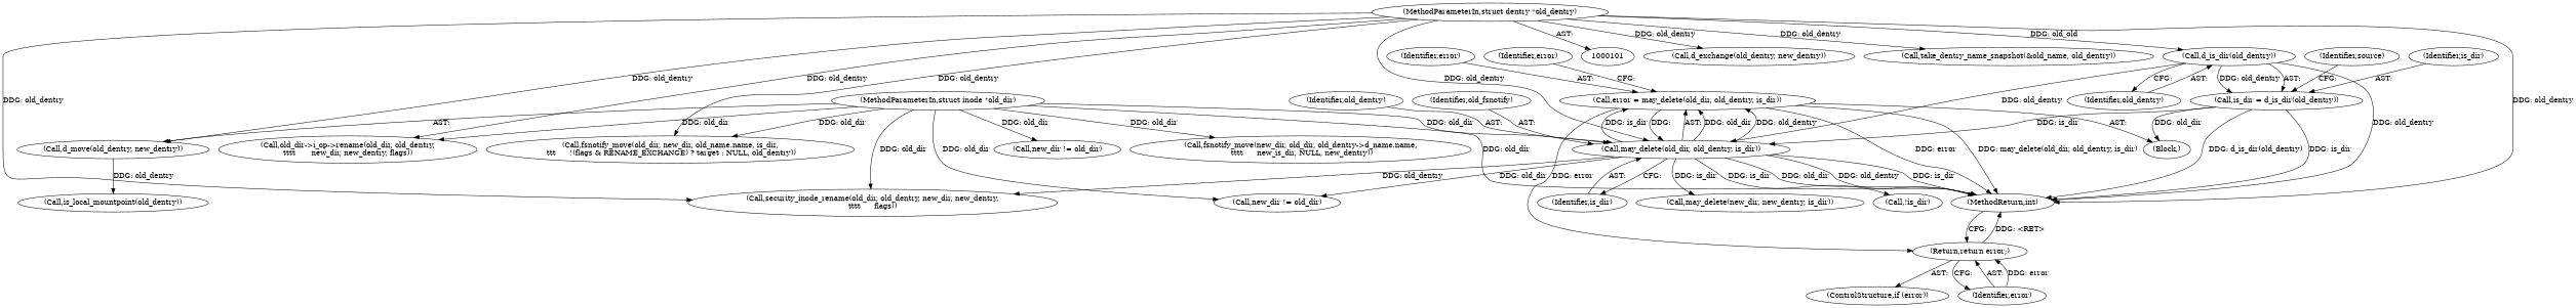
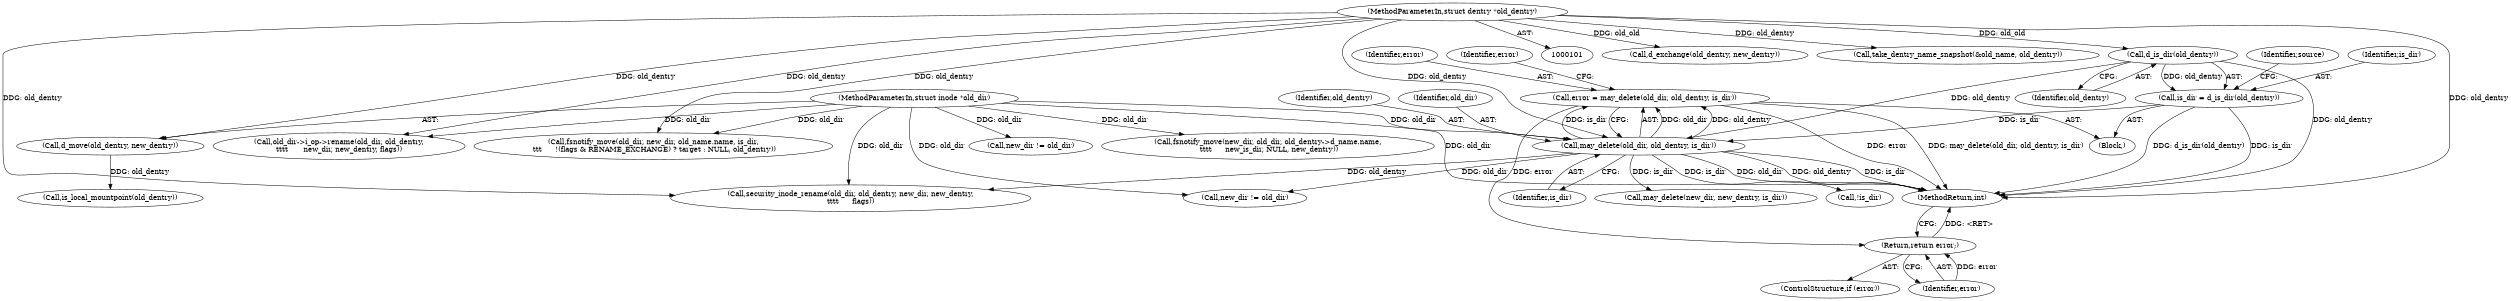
  digraph {
    n1 [label="(Call,error = may_delete(old_dir, old_dentry, is_dir))"]
    n2 [label="(Call,may_delete(old_dir, old_dentry, is_dir))"]
    n3 [label="(Return,return error;)"]
    n4 [label="(MethodReturn,int)"]
    n5 [label="(Block,)"]
    n6 [label="(Call,security_inode_rename(old_dir, old_dentry, new_dir, new_dentry,\n\t\t\t\t      flags))"]
    n7 [label="(Call,may_delete(new_dir, new_dentry, is_dir))"]
    n8 [label="(Call,new_dir != old_dir)"]
    n9 [label="(Call,!is_dir)"]
    n10 [label="(Identifier,is_dir)"]
    n11 [label="(ControlStructure,if (error))"]
    n12 [label="(Identifier,error)"]
    n13 [label="(MethodParameterIn,struct inode *old_dir)"]
    n14 [label="(Call,fsnotify_move(old_dir, new_dir, old_name.name, is_dir,\n \t\t\t      !(flags & RENAME_EXCHANGE) ? target : NULL, old_dentry))"]
    n15 [label="(Call,fsnotify_move(new_dir, old_dir, old_dentry->d_name.name,\n \t\t\t\t      new_is_dir, NULL, new_dentry))"]
    n16 [label="(Call,old_dir->i_op->rename(old_dir, old_dentry,\n\t\t\t\t       new_dir, new_dentry, flags))"]
    n17 [label="(Call,new_dir != old_dir)"]
    n18 [label="(Call,d_move(old_dentry, new_dentry))"]
    n19 [label="(Call,d_is_dir(old_dentry))"]
    n20 [label="(Call,is_dir = d_is_dir(old_dentry))"]
    n21 [label="(Identifier,old_dentry)"]
    n22 [label="(MethodParameterIn,struct dentry *old_dentry)"]
    1000101
    n24 [label="(Call,d_exchange(old_dentry, new_dentry))"]
    n25 [label="(Call,take_dentry_name_snapshot(&old_name, old_dentry))"]
    n26 [label="(Call,is_local_mountpoint(old_dentry))"]
    n27 [label="(Identifier,is_dir)"]
    n28 [label="(Identifier,old_dentry)"]
    n29 [label="(Identifier,error)"]
    n30 [label="(Identifier,source)"]
-   n31 [label="(Identifier,old_fsnotify)"]
+   n31 [label="(Identifier,old_dir)"]
    n32 [label="(Identifier,error)"]
-   n1 -> n2 [label="DDG: "]
+   n1 -> n2 [label="CFG: "]
    n1 -> n3 [label="DDG: error"]
    n1 -> n4 [label="DDG: may_delete(old_dir, old_dentry, is_dir)"]
    n1 -> n4 [label="DDG: error"]
    n1 -> n5 [label="AST: "]
    n2 -> n1 [label="AST: "]
    n2 -> n1 [label="DDG: old_dir"]
    n2 -> n1 [label="DDG: old_dentry"]
    n2 -> n1 [label="DDG: is_dir"]
    n2 -> n4 [label="DDG: is_dir"]
    n2 -> n4 [label="DDG: old_dir"]
    n2 -> n4 [label="DDG: old_dentry"]
    n2 -> n6 [label="DDG: old_dentry"]
    n2 -> n7 [label="DDG: is_dir"]
    n2 -> n8 [label="DDG: old_dir"]
    n2 -> n9 [label="DDG: is_dir"]
    n2 -> n10 [label="CFG: "]
    n3 -> n4 [label="DDG: <RET>"]
    n3 -> n11 [label="AST: "]
    n3 -> n12 [label="CFG: "]
    n4 -> n3 [label="CFG: "]
    n10 -> n2 [label="AST: "]
    n12 -> n3 [label="AST: "]
    n12 -> n3 [label="DDG: error"]
    n13 -> n2 [label="DDG: old_dir"]
    n13 -> n4 [label="DDG: old_dir"]
    n13 -> n6 [label="DDG: old_dir"]
    n13 -> n8 [label="DDG: old_dir"]
    n13 -> n14 [label="DDG: old_dir"]
    n13 -> n15 [label="DDG: old_dir"]
    n13 -> n16 [label="DDG: old_dir"]
    n13 -> n17 [label="DDG: old_dir"]
    n13 -> n18 [label="AST: "]
    n18 -> n26 [label="DDG: old_dentry"]
    n19 -> n2 [label="DDG: old_dentry"]
    n19 -> n4 [label="DDG: old_dentry"]
    n19 -> n20 [label="AST: "]
    n19 -> n20 [label="DDG: old_dentry"]
    n19 -> n21 [label="CFG: "]
    n20 -> n2 [label="DDG: is_dir"]
    n20 -> n4 [label="DDG: is_dir"]
    n20 -> n4 [label="DDG: d_is_dir(old_dentry)"]
-   n20 -> n5 [label="DDG: old_dir"]
+   n20 -> n5 [label="AST: "]
    n21 -> n19 [label="AST: "]
    n22 -> n2 [label="DDG: old_dentry"]
    n22 -> n4 [label="DDG: old_dentry"]
    n22 -> n6 [label="DDG: old_dentry"]
    n22 -> n14 [label="DDG: old_dentry"]
    n22 -> n16 [label="DDG: old_dentry"]
    n22 -> n18 [label="DDG: old_dentry"]
    n22 -> n19 [label="DDG: old_old"]
    n22 -> 1000101 [label="AST: "]
-   n22 -> n24 [label="DDG: old_dentry"]
+   n22 -> n24 [label="DDG: old_old"]
    n22 -> n25 [label="DDG: old_dentry"]
    n27 -> n20 [label="AST: "]
    n28 -> n2 [label="AST: "]
    n29 -> n1 [label="CFG: "]
    n30 -> n20 [label="CFG: "]
    n31 -> n2 [label="AST: "]
    n32 -> n1 [label="AST: "]
  }
